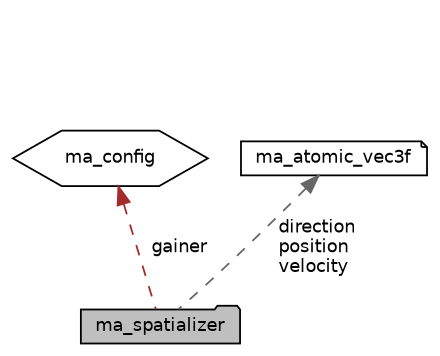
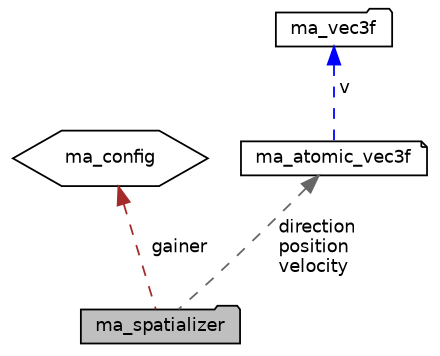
  digraph {
    node [color=black fillcolor=white fontname=Helvetica fontsize=10 shape=folder style=filled]
    edge [dir=back fontname=Helvetica fontsize=10 labelfontname=Helvetica labelfontsize=10 style=dashed]
    n1 [fillcolor=grey75 fontcolor=black height=0.2 label=ma_spatializer width=0.4]
    n2 [height=0.2 label=ma_config shape=hexagon width=0.4]
    n3 [height=0.2 label=ma_atomic_vec3f shape=note width=0.4]
+   n4 [height=0.2 label=ma_vec3f width=0.4]
    n2 -> n1 [color=brown label=" gainer"]
    n3 -> n1 [color=gray40 label=" direction\nposition\nvelocity"]
+   n4 -> n3 [color=blue label=" v"]
  }
